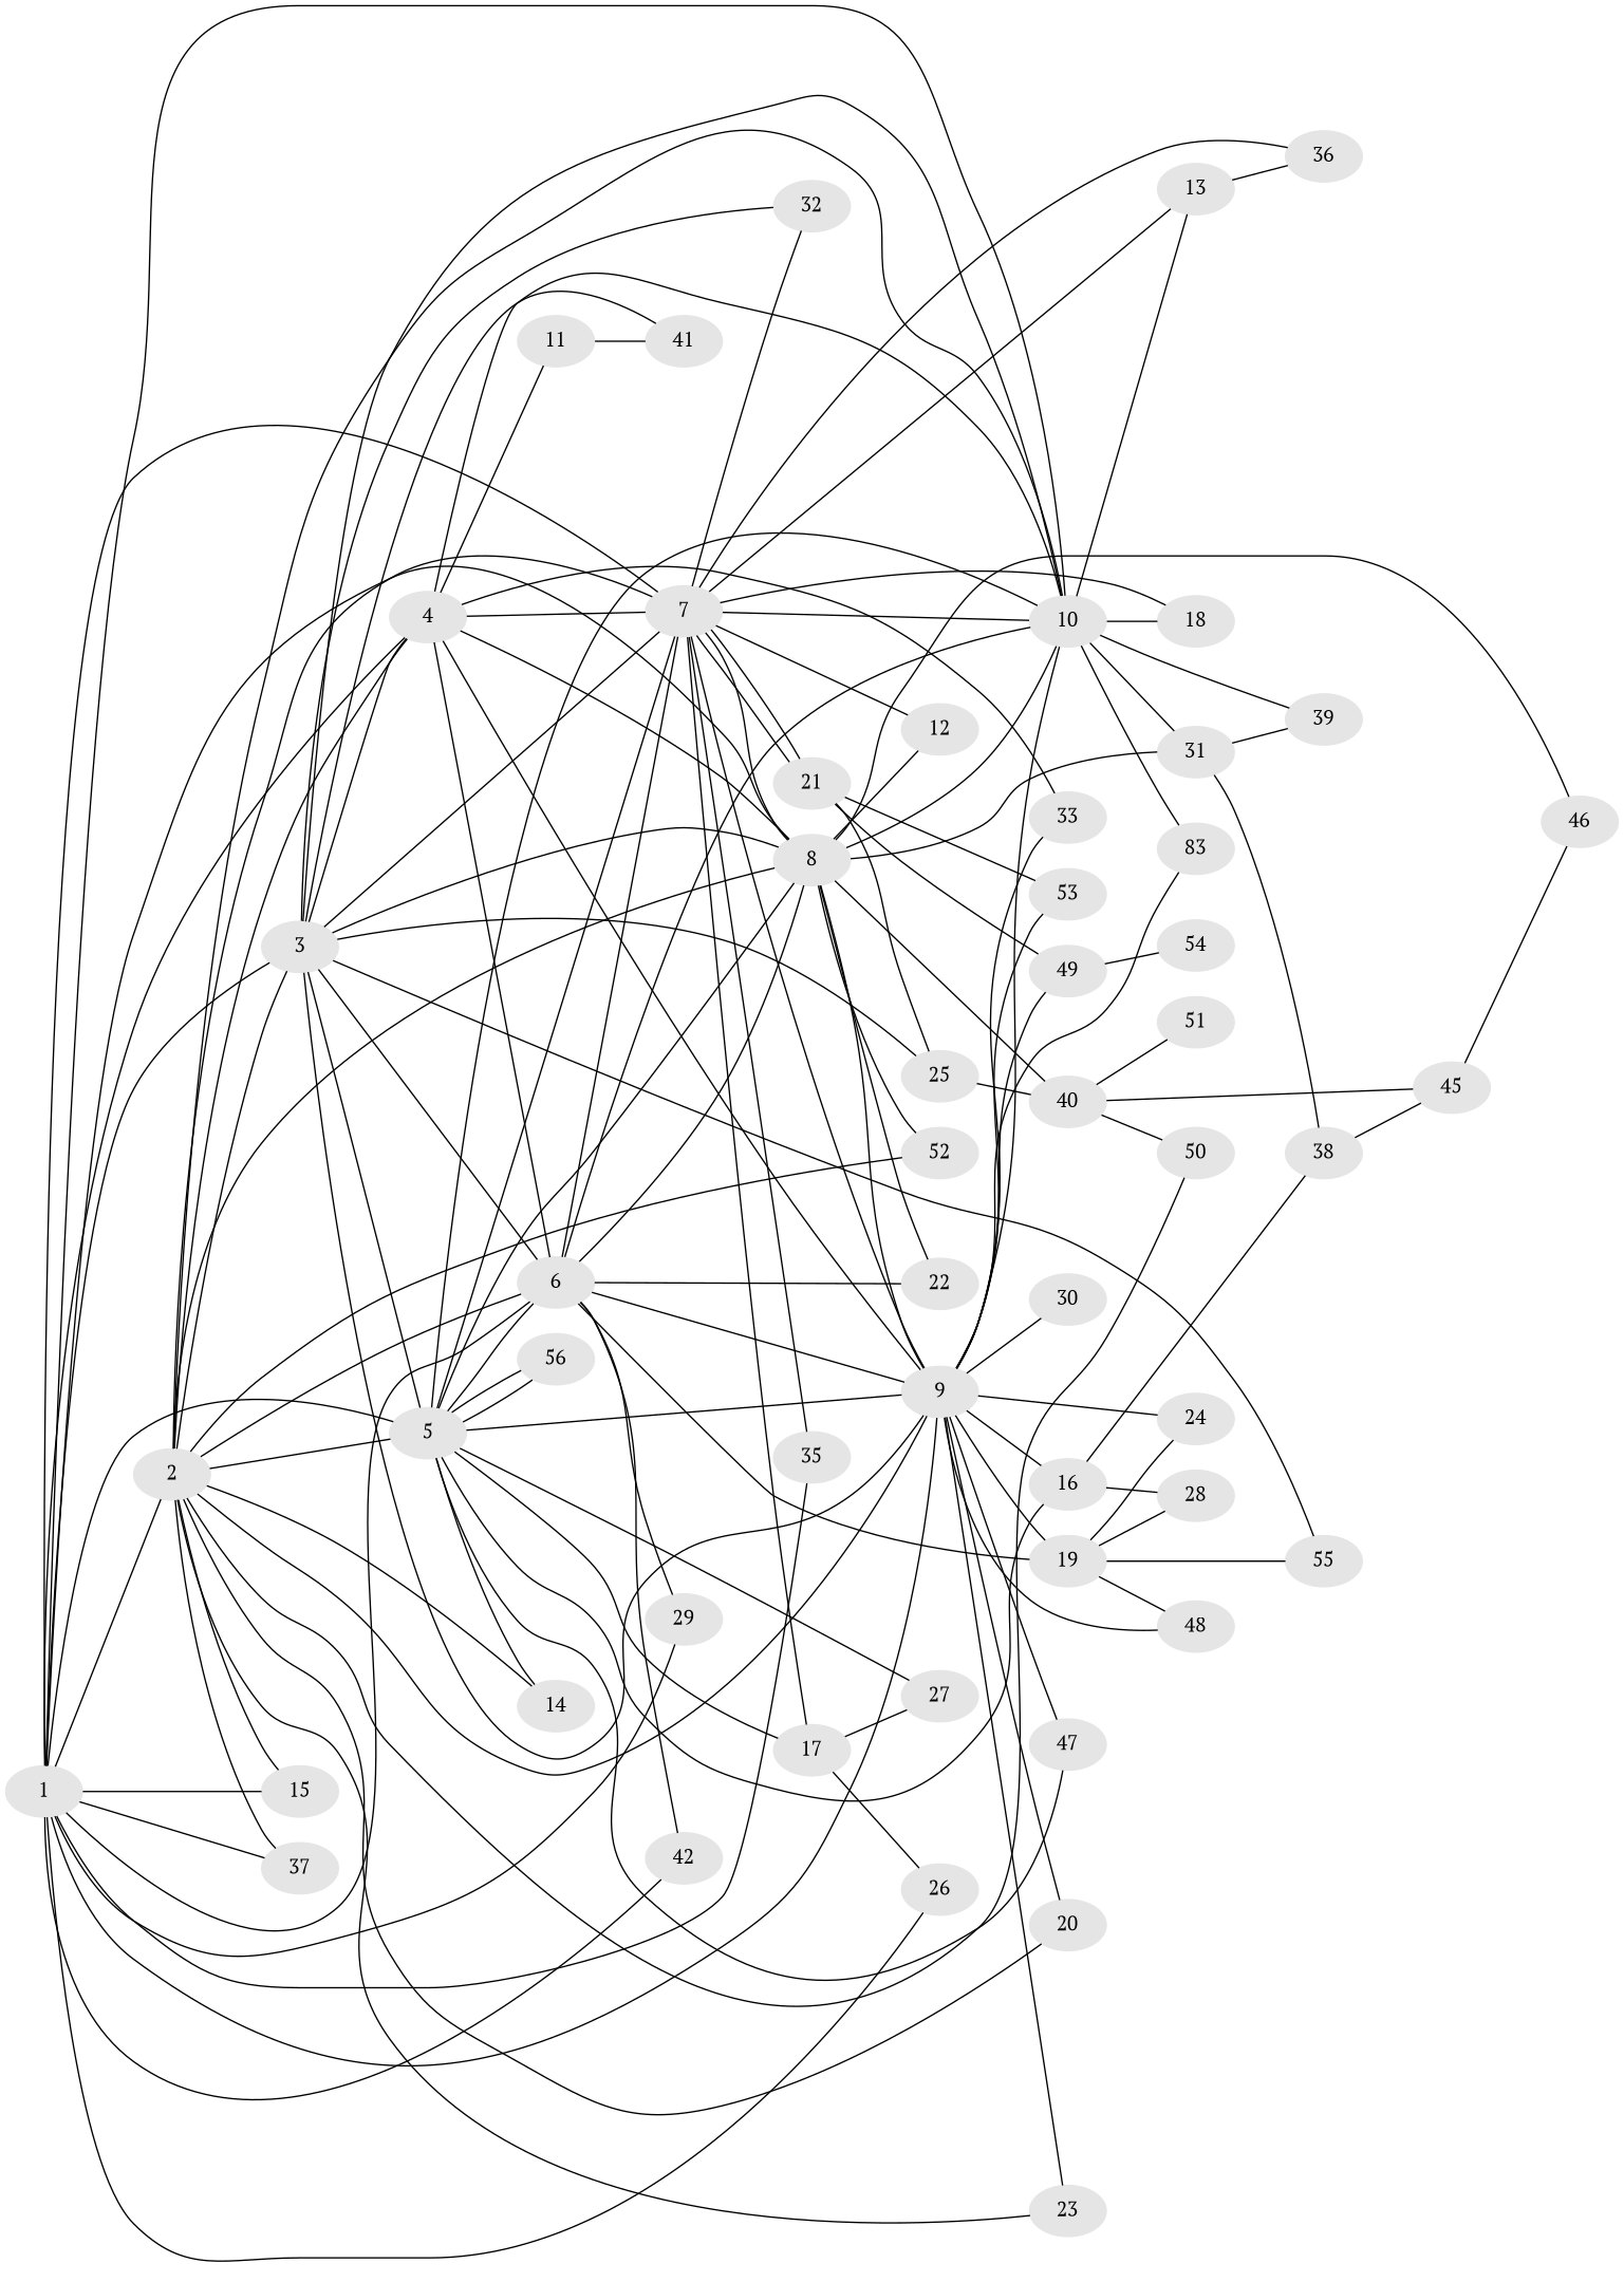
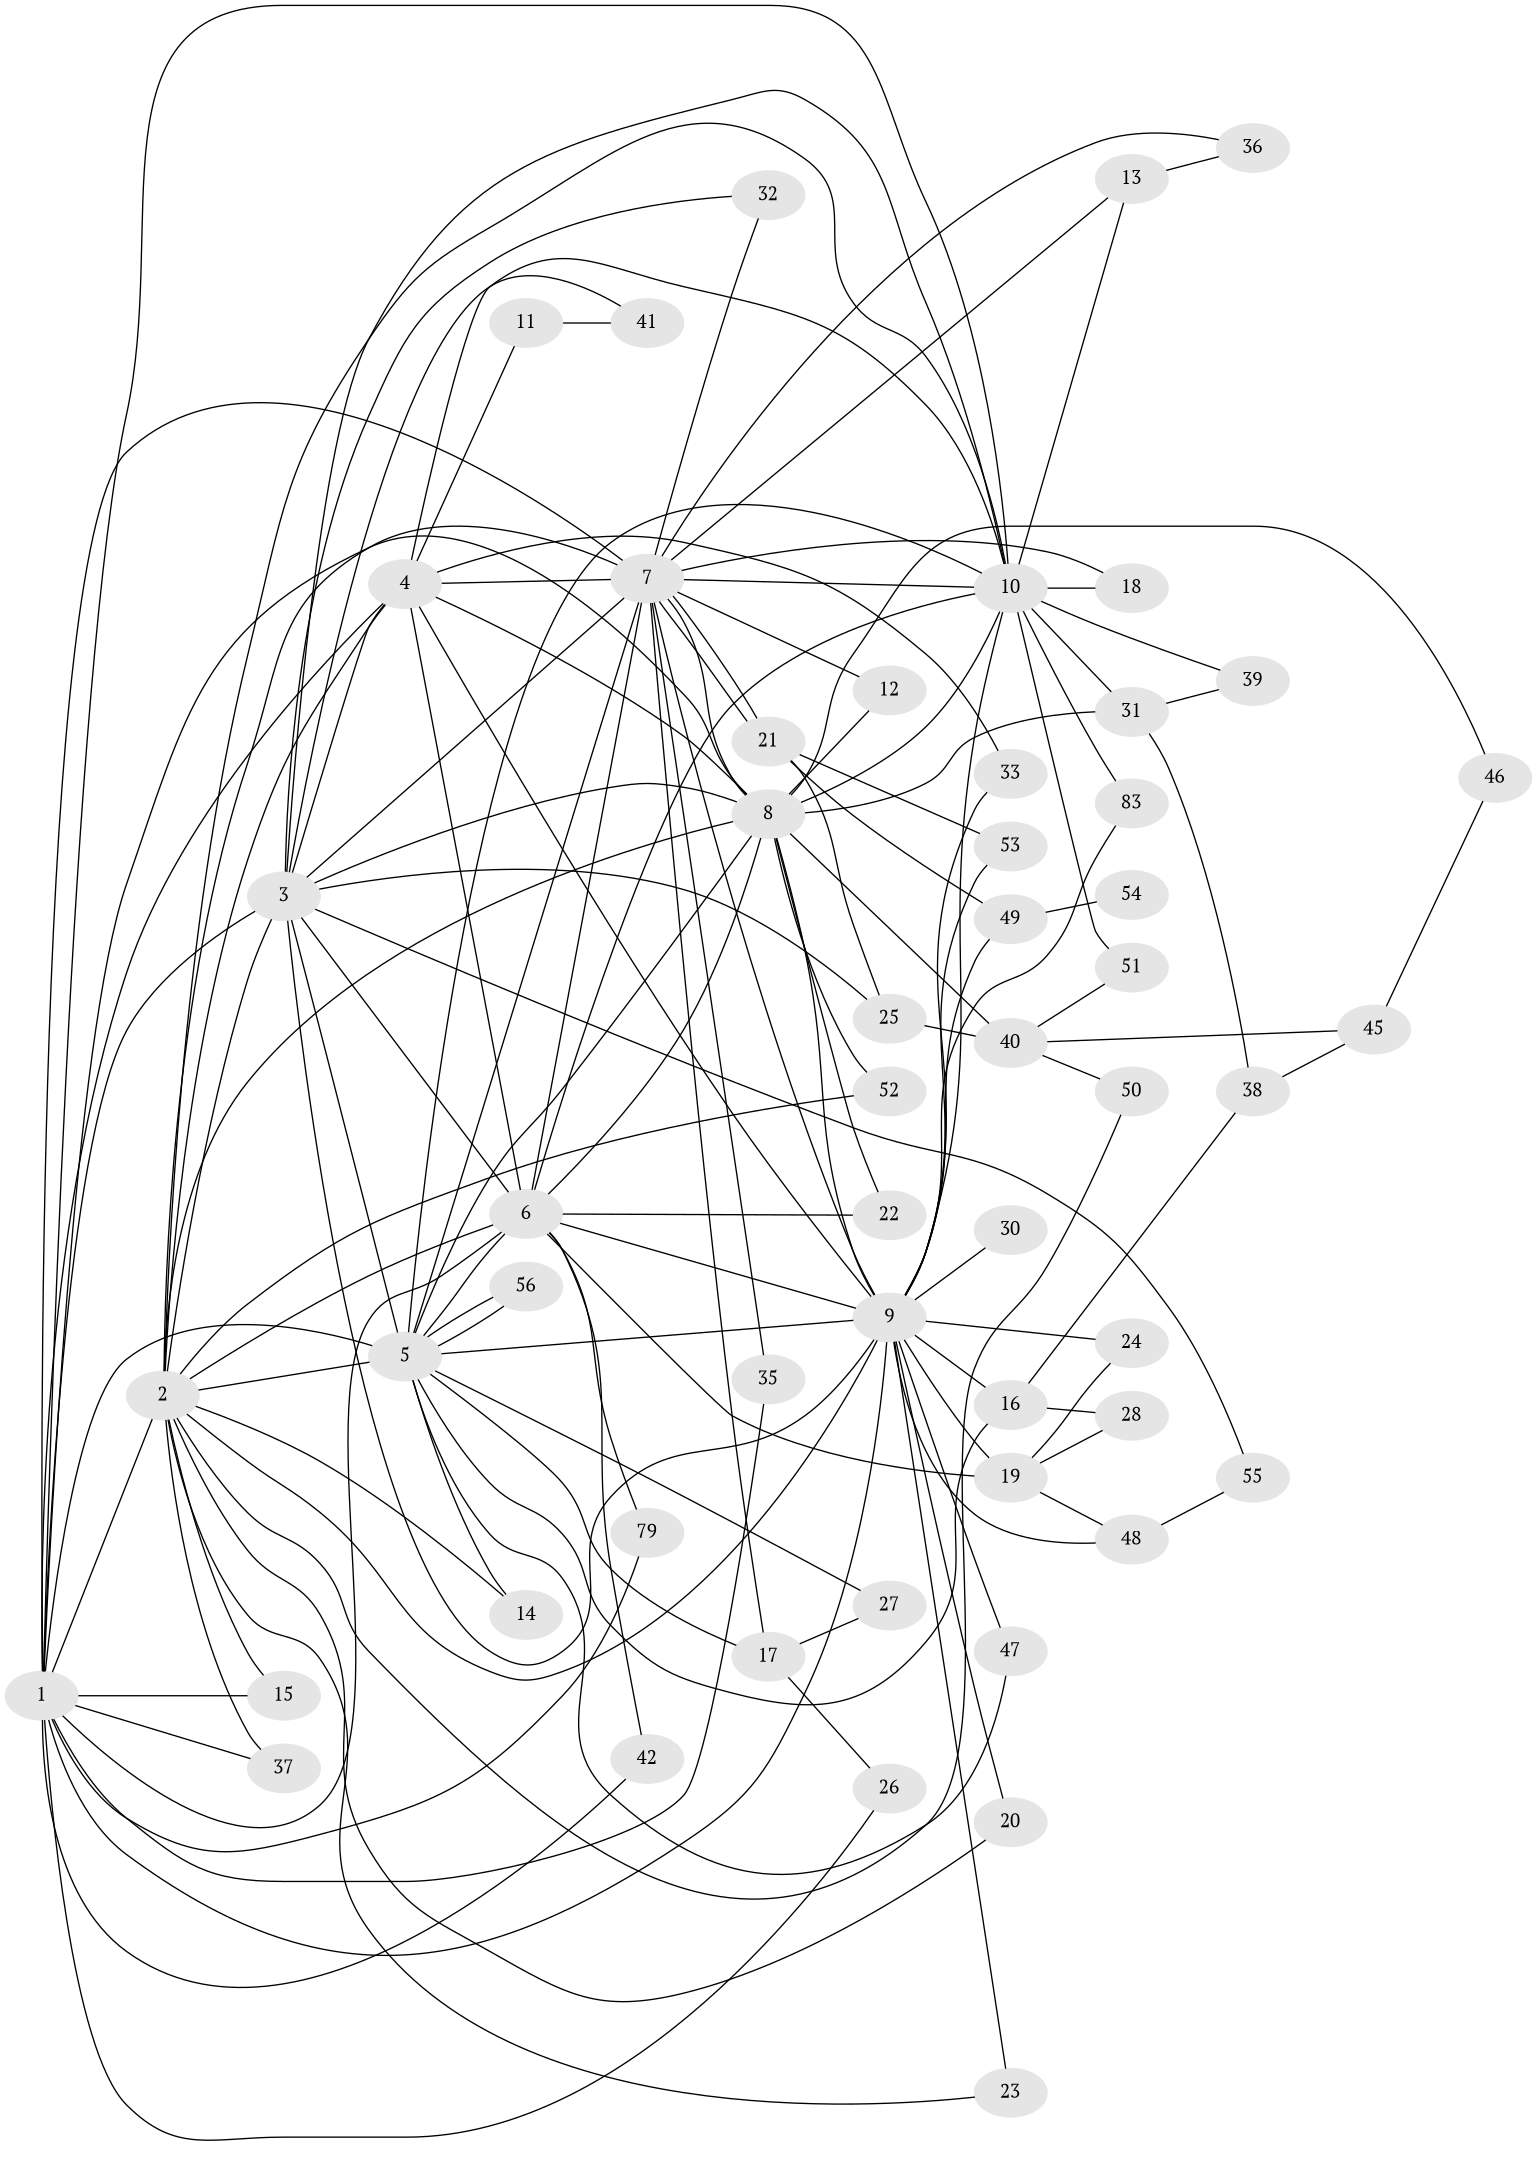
  graph {
    fontname="PT Serif"
    rankdir=LR
    node [color=gray90 fontname="PT Serif" style=filled]
    edge [fontname="PT Serif"]
    1
    2
    3
    4
    5
    6
    7
    8
    9
    10
    15
    26
-   29
+   29 [label=79]
    35
    37
    42
    14
    20
    23
    50
    52
    25
    32
    41
    55
    11
    33
    16
    17
    27
    47
    56
    19
    22
    12
    13
    18
    21
    36
    31
    40
    46
    24
    30
    n45 [label=83]
    48
    49
    53
    39
    51
    28
    38
    45
    54
    1 -- 2
    1 -- 3
    1 -- 4
    1 -- 5
    1 -- 6
    1 -- 7
    1 -- 8
    1 -- 9
    1 -- 10
    1 -- 15
    1 -- 26
    1 -- 29
    1 -- 35
    1 -- 37
    1 -- 42
    2 -- 3
    2 -- 4
    2 -- 5
    2 -- 6
    2 -- 7
    2 -- 8
    2 -- 9
    2 -- 10
    2 -- 15
    2 -- 37
    2 -- 14
    2 -- 20
    2 -- 23
    2 -- 50
    2 -- 52
    3 -- 4
    3 -- 5
    3 -- 6
    3 -- 7
    3 -- 8
    3 -- 9
    3 -- 10
    3 -- 25
    3 -- 32
    3 -- 41
    3 -- 55
    4 -- 6
    4 -- 7
    4 -- 8
    4 -- 9
    4 -- 10
    4 -- 11
    4 -- 33
    5 -- 6
    5 -- 7
    5 -- 8
    5 -- 9
    5 -- 10
    5 -- 14
    5 -- 16
    5 -- 17
    5 -- 27
    5 -- 47
    5 -- 56
    5 -- 56
    6 -- 7
    6 -- 8
    6 -- 9
    6 -- 10
    6 -- 29
    6 -- 42
    6 -- 19
    6 -- 22
    7 -- 8
    7 -- 9
    7 -- 10
    7 -- 35
    7 -- 32
    7 -- 17
    7 -- 12
    7 -- 13
    7 -- 18
    7 -- 21
    7 -- 21
    7 -- 36
    8 -- 9
    8 -- 10
    8 -- 52
    8 -- 22
    8 -- 12
    8 -- 31
    8 -- 40
    8 -- 46
    9 -- 10
    9 -- 20
    9 -- 23
    9 -- 33
    9 -- 16
    9 -- 47
    9 -- 19
    9 -- 24
    9 -- 30
    9 -- n45
    9 -- 48
    9 -- 49
    9 -- 53
    10 -- 13
    10 -- 18
    10 -- 31
    10 -- n45
    10 -- 39
+   10 -- 51
    25 -- 40
    11 -- 41
    16 -- 28
    16 -- 38
    17 -- 26
    17 -- 27
-   19 -- 55
+   48 -- 55
    19 -- 24
    19 -- 48
    19 -- 28
    13 -- 36
    21 -- 25
    21 -- 49
    21 -- 53
    31 -- 39
    31 -- 38
    40 -- 50
    40 -- 51
    40 -- 45
    49 -- 54
    38 -- 45
    45 -- 46
  }
